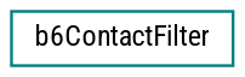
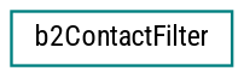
  digraph {
    rankdir=LR
    fontname="Roboto Condensed"
-   n1 [color=teal fillcolor=white fontname="Roboto Condensed" fontsize=10 height=0.2 label=b6ContactFilter shape=box style=filled width=0.4]
+   n1 [color=teal fillcolor=white fontname="Roboto Condensed" fontsize=10 height=0.2 label=b2ContactFilter shape=box style=filled width=0.4]
  }
